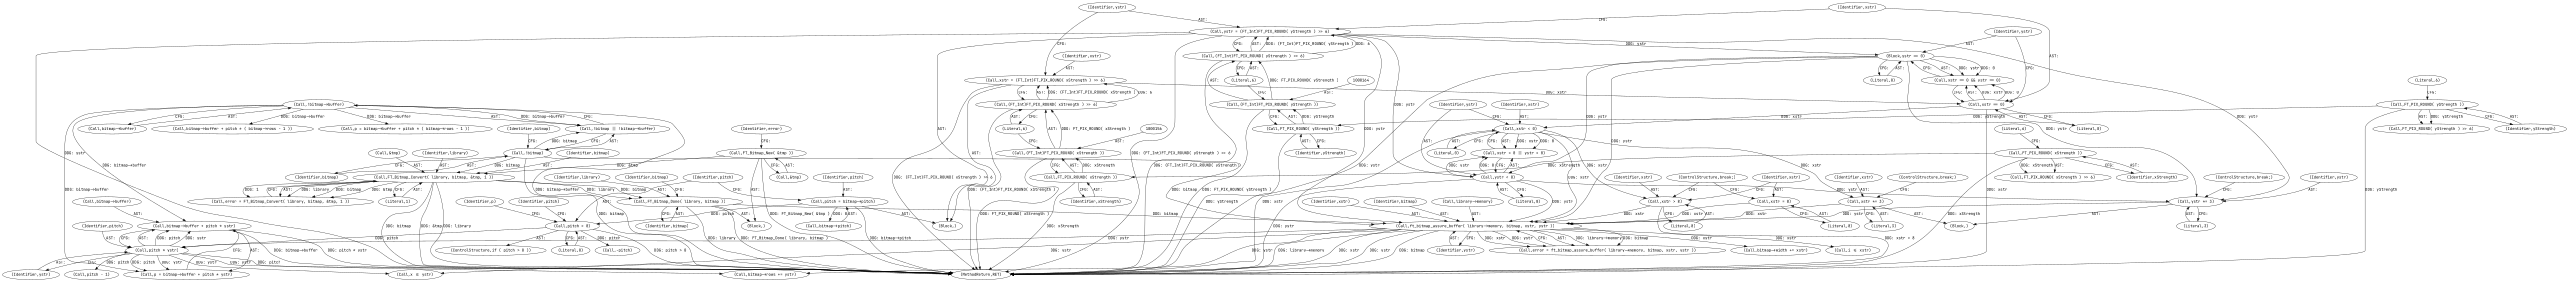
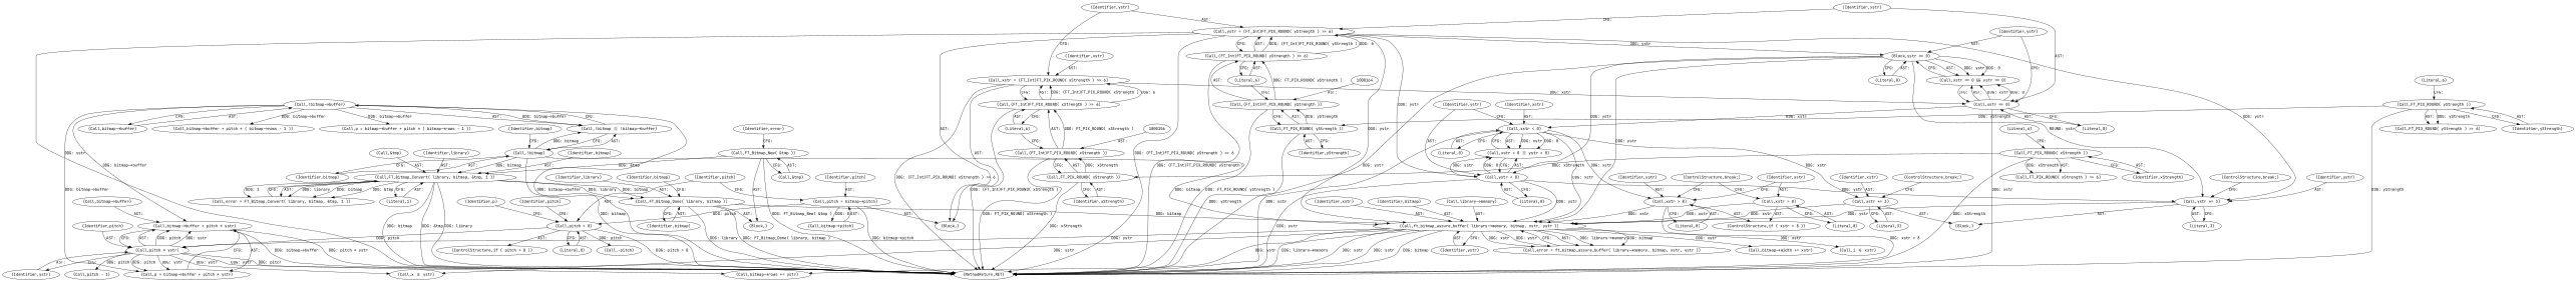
  digraph {
    fontname="JetBrains Mono"
    node [fontname="JetBrains Mono"]
    edge [fontname="JetBrains Mono"]
    n1 [label="(Call,bitmap->buffer + pitch * ystr)"]
    n2 [label="(Call,pitch * ystr)"]
    n3 [label="(Call,p = bitmap->buffer + pitch * ystr)"]
    n4 [label="(MethodReturn,RET)"]
    n5 [label="(Identifier,ystr)"]
    n6 [label="(Call,bitmap->rows += ystr)"]
    n7 [label="(Call,pitch - 1)"]
    n8 [label="(Call,x <= ystr)"]
    n9 [label="(Call,!bitmap->buffer)"]
    n10 [label="(Call,!bitmap || !bitmap->buffer)"]
    n11 [label="(Call,bitmap->buffer)"]
    n12 [label="(Call,bitmap->buffer + pitch * ( bitmap->rows - 1 ))"]
    n13 [label="(Call,p = bitmap->buffer + pitch * ( bitmap->rows - 1 ))"]
    n14 [label="(Call,!bitmap)"]
    n15 [label="(Call,pitch > 0)"]
    n16 [label="(Literal,0)"]
    n17 [label="(ControlStructure,if ( pitch > 0 ))"]
    n18 [label="(Call,-pitch)"]
    n19 [label="(Call,pitch = bitmap->pitch)"]
    n20 [label="(Block,)"]
    n21 [label="(Call,bitmap->pitch)"]
    n22 [label="(Call,ft_bitmap_assure_buffer( library->memory, bitmap, xstr, ystr ))"]
    n23 [label="(Identifier,ystr)"]
    n24 [label="(Call,error = ft_bitmap_assure_buffer( library->memory, bitmap, xstr, ystr ))"]
    n25 [label="(Call,bitmap->width += xstr)"]
    n26 [label="(Call,i <= xstr)"]
    n27 [label="(Call,FT_Bitmap_Done( library, bitmap ))"]
    n28 [label="(Block,)"]
    n29 [label="(Identifier,bitmap)"]
    n30 [label="(Call,FT_Bitmap_Convert( library, bitmap, &tmp, 1 ))"]
    n31 [label="(Call,error = FT_Bitmap_Convert( library, bitmap, &tmp, 1 ))"]
    n32 [label="(Literal,1)"]
    n33 [label="(Identifier,bitmap)"]
    n34 [label="(Call,FT_Bitmap_New( &tmp ))"]
    n35 [label="(Call,&tmp)"]
    n36 [label="(Call,xstr < 0)"]
    n37 [label="(Call,xstr > 8)"]
    n38 [label="(Call,xstr *= 3)"]
    n39 [label="(Literal,0)"]
    n40 [label="(Call,xstr < 0 || ystr < 0)"]
    n41 [label="(Literal,8)"]
+   n42 [label="(ControlStructure,if ( xstr > 8 ))"]
    n43 [label="(Literal,3)"]
    n44 [label="(Block,)"]
    n45 [label="(Call,ystr < 0)"]
    n46 [label="(Call,xstr == 0)"]
    n47 [label="(Literal,0)"]
    n48 [label="(Call,xstr == 0 && ystr == 0)"]
    n49 [label="(Block,ystr == 0)"]
    n50 [label="(Call,xstr = (FT_Int)FT_PIX_ROUND( xStrength ) >> 6)"]
    n51 [label="(Call,(FT_Int)FT_PIX_ROUND( xStrength ) >> 6)"]
    n52 [label="(Literal,6)"]
    n53 [label="(Call,(FT_Int)FT_PIX_ROUND( xStrength ))"]
    n54 [label="(Call,FT_PIX_ROUND( xStrength ))"]
    n55 [label="(Identifier,xStrength)"]
    n56 [label="(Call,FT_PIX_ROUND( xStrength ))"]
    n57 [label="(Call,FT_PIX_ROUND( xStrength ) >> 6)"]
    n58 [label="(Identifier,xStrength)"]
    n59 [label="(Call,xstr = 8)"]
    n60 [label="(Literal,8)"]
    n61 [label="(Call,ystr *= 3)"]
    n62 [label="(Literal,0)"]
    n63 [label="(Literal,3)"]
    n64 [label="(Call,ystr = (FT_Int)FT_PIX_ROUND( yStrength ) >> 6)"]
    n65 [label="(Call,(FT_Int)FT_PIX_ROUND( yStrength ) >> 6)"]
    n66 [label="(Literal,6)"]
    n67 [label="(Literal,0)"]
    n68 [label="(Call,(FT_Int)FT_PIX_ROUND( yStrength ))"]
    n69 [label="(Call,FT_PIX_ROUND( yStrength ))"]
    n70 [label="(Identifier,yStrength)"]
    n71 [label="(Call,FT_PIX_ROUND( yStrength ))"]
    n72 [label="(Call,FT_PIX_ROUND( yStrength ) >> 6)"]
    n73 [label="(Identifier,yStrength)"]
    n74 [label="(Identifier,xstr)"]
    n75 [label="(ControlStructure,break;)"]
    n76 [label="(Identifier,xstr)"]
    n77 [label="(Literal,6)"]
    n78 [label="(Identifier,p)"]
    n79 [label="(Identifier,bitmap)"]
    n80 [label="(Identifier,pitch)"]
    n81 [label="(Identifier,bitmap)"]
    n82 [label="(Identifier,library)"]
    n83 [label="(Identifier,ystr)"]
    n84 [label="(Identifier,bitmap)"]
    n85 [label="(Identifier,pitch)"]
    n86 [label="(Call,bitmap->buffer)"]
    n87 [label="(ControlStructure,break;)"]
    n88 [label="(Identifier,xstr)"]
    n89 [label="(Identifier,ystr)"]
    n90 [label="(Identifier,xstr)"]
    n91 [label="(Identifier,xstr)"]
    n92 [label="(Identifier,xstr)"]
    n93 [label="(Call,&tmp)"]
    n94 [label="(ControlStructure,break;)"]
    n95 [label="(Literal,6)"]
    n96 [label="(Identifier,ystr)"]
    n97 [label="(Identifier,bitmap)"]
    n98 [label="(Identifier,pitch)"]
    n99 [label="(Identifier,pitch)"]
    n100 [label="(Identifier,library)"]
    n101 [label="(Identifier,error)"]
    n102 [label="(Identifier,ystr)"]
    n103 [label="(Call,library->memory)"]
    n104 [label="(Identifier,xstr)"]
    1000156
    1000164
    n1 -> n2 [label="CFG: "]
    n1 -> n3 [label="AST: "]
    n1 -> n4 [label="DDG: bitmap->buffer"]
    n1 -> n4 [label="DDG: pitch * ystr"]
    n2 -> n1 [label="AST: "]
    n2 -> n1 [label="DDG: pitch"]
    n2 -> n1 [label="DDG: ystr"]
    n2 -> n3 [label="DDG: pitch"]
    n2 -> n3 [label="DDG: ystr"]
    n2 -> n4 [label="DDG: pitch"]
    n2 -> n5 [label="CFG: "]
    n2 -> n6 [label="DDG: ystr"]
    n2 -> n7 [label="DDG: pitch"]
    n2 -> n8 [label="DDG: ystr"]
    n3 -> n1 [label="CFG: "]
    n5 -> n2 [label="AST: "]
    n9 -> n1 [label="DDG: bitmap->buffer"]
    n9 -> n3 [label="DDG: bitmap->buffer"]
    n9 -> n4 [label="DDG: bitmap->buffer"]
    n9 -> n10 [label="AST: "]
    n9 -> n10 [label="DDG: bitmap->buffer"]
    n9 -> n11 [label="CFG: "]
    n9 -> n12 [label="DDG: bitmap->buffer"]
    n9 -> n13 [label="DDG: bitmap->buffer"]
    n10 -> n9 [label="CFG: "]
    n10 -> n14 [label="CFG: "]
    n11 -> n9 [label="AST: "]
    n14 -> n4 [label="DDG: bitmap"]
    n14 -> n10 [label="AST: "]
    n14 -> n10 [label="DDG: bitmap"]
    n14 -> n22 [label="DDG: bitmap"]
    n14 -> n30 [label="DDG: bitmap"]
    n14 -> n33 [label="CFG: "]
    n15 -> n2 [label="DDG: pitch"]
    n15 -> n4 [label="DDG: pitch > 0"]
    n15 -> n16 [label="CFG: "]
    n15 -> n17 [label="AST: "]
    n15 -> n18 [label="DDG: pitch"]
    n16 -> n15 [label="AST: "]
    n19 -> n4 [label="DDG: bitmap->pitch"]
    n19 -> n15 [label="DDG: pitch"]
    n19 -> n20 [label="AST: "]
    n19 -> n21 [label="DDG: 0"]
    n21 -> n19 [label="AST: "]
    n22 -> n2 [label="DDG: ystr"]
    n22 -> n4 [label="DDG: xstr"]
    n22 -> n4 [label="DDG: ystr"]
    n22 -> n4 [label="DDG: bitmap"]
    n22 -> n4 [label="DDG: library->memory"]
    n22 -> n6 [label="DDG: ystr"]
    n22 -> n8 [label="DDG: ystr"]
    n22 -> n23 [label="CFG: "]
    n22 -> n24 [label="AST: "]
    n22 -> n24 [label="DDG: library->memory"]
    n22 -> n24 [label="DDG: bitmap"]
    n22 -> n24 [label="DDG: xstr"]
    n22 -> n24 [label="DDG: ystr"]
    n22 -> n25 [label="DDG: xstr"]
    n22 -> n26 [label="DDG: xstr"]
    n23 -> n22 [label="AST: "]
    n24 -> n22 [label="CFG: "]
    n27 -> n4 [label="DDG: FT_Bitmap_Done( library, bitmap )"]
    n27 -> n4 [label="DDG: library"]
    n27 -> n22 [label="DDG: bitmap"]
    n27 -> n28 [label="AST: "]
    n27 -> n29 [label="CFG: "]
    n29 -> n27 [label="AST: "]
    n30 -> n4 [label="DDG: bitmap"]
    n30 -> n4 [label="DDG: &tmp"]
    n30 -> n4 [label="DDG: library"]
    n30 -> n27 [label="DDG: library"]
    n30 -> n27 [label="DDG: bitmap"]
    n30 -> n31 [label="AST: "]
    n30 -> n31 [label="DDG: library"]
    n30 -> n31 [label="DDG: bitmap"]
    n30 -> n31 [label="DDG: &tmp"]
    n30 -> n31 [label="DDG: 1"]
    n30 -> n32 [label="CFG: "]
    n31 -> n30 [label="CFG: "]
    n32 -> n30 [label="AST: "]
    n33 -> n14 [label="AST: "]
    n34 -> n4 [label="DDG: FT_Bitmap_New( &tmp )"]
    n34 -> n28 [label="AST: "]
    n34 -> n30 [label="DDG: &tmp"]
    n34 -> n35 [label="CFG: "]
    n35 -> n34 [label="AST: "]
    n36 -> n4 [label="DDG: xstr"]
    n36 -> n22 [label="DDG: xstr"]
    n36 -> n37 [label="DDG: xstr"]
    n36 -> n38 [label="DDG: xstr"]
    n36 -> n39 [label="CFG: "]
    n36 -> n40 [label="AST: "]
    n36 -> n40 [label="DDG: xstr"]
    n36 -> n40 [label="DDG: 0"]
    n37 -> n4 [label="DDG: xstr > 8"]
    n37 -> n22 [label="DDG: xstr"]
    n37 -> n41 [label="CFG: "]
+   n37 -> n42 [label="AST: "]
    n38 -> n22 [label="DDG: xstr"]
    n38 -> n43 [label="CFG: "]
    n38 -> n44 [label="AST: "]
    n39 -> n36 [label="AST: "]
    n40 -> n36 [label="CFG: "]
    n40 -> n45 [label="CFG: "]
    n41 -> n37 [label="AST: "]
    n43 -> n38 [label="AST: "]
    n45 -> n4 [label="DDG: ystr"]
    n45 -> n22 [label="DDG: ystr"]
    n45 -> n40 [label="AST: "]
    n45 -> n40 [label="DDG: ystr"]
    n45 -> n40 [label="DDG: 0"]
    n45 -> n61 [label="DDG: ystr"]
    n45 -> n62 [label="CFG: "]
    n46 -> n4 [label="DDG: xstr"]
    n46 -> n36 [label="DDG: xstr"]
    n46 -> n47 [label="CFG: "]
    n46 -> n48 [label="AST: "]
    n46 -> n48 [label="DDG: xstr"]
    n46 -> n48 [label="DDG: 0"]
    n47 -> n46 [label="AST: "]
    n48 -> n46 [label="CFG: "]
    n48 -> n49 [label="CFG: "]
    n49 -> n4 [label="DDG: ystr"]
    n49 -> n22 [label="DDG: ystr"]
    n49 -> n45 [label="DDG: ystr"]
    n49 -> n48 [label="AST: "]
    n49 -> n48 [label="DDG: ystr"]
    n49 -> n48 [label="DDG: 0"]
-   n49 -> n61 [label="DDG: ystr"]
+   n49 -> n61 [label="ROUND: ystr"]
    n49 -> n67 [label="CFG: "]
    n50 -> n4 [label="DDG: (FT_Int)FT_PIX_ROUND( xStrength ) >> 6"]
    n50 -> n20 [label="AST: "]
    n50 -> n46 [label="DDG: xstr"]
    n50 -> n51 [label="CFG: "]
    n51 -> n4 [label="DDG: (FT_Int)FT_PIX_ROUND( xStrength )"]
    n51 -> n50 [label="AST: "]
    n51 -> n50 [label="DDG: (FT_Int)FT_PIX_ROUND( xStrength )"]
    n51 -> n50 [label="DDG: 6"]
    n51 -> n52 [label="CFG: "]
    n52 -> n51 [label="AST: "]
    n52 -> n53 [label="CFG: "]
    n53 -> n4 [label="DDG: FT_PIX_ROUND( xStrength )"]
    n53 -> n51 [label="AST: "]
    n53 -> n51 [label="DDG: FT_PIX_ROUND( xStrength )"]
    n53 -> n54 [label="CFG: "]
    n54 -> n4 [label="DDG: xStrength"]
    n54 -> n53 [label="AST: "]
    n54 -> n53 [label="DDG: xStrength"]
    n54 -> n55 [label="CFG: "]
    n55 -> n54 [label="AST: "]
    n56 -> n4 [label="DDG: xStrength"]
    n56 -> n54 [label="DDG: xStrength"]
    n56 -> n57 [label="AST: "]
    n56 -> n57 [label="DDG: xStrength"]
    n56 -> n58 [label="CFG: "]
    n58 -> n56 [label="AST: "]
    n59 -> n22 [label="DDG: xstr"]
+   n59 -> n42 [label="AST: "]
    n59 -> n60 [label="CFG: "]
    n60 -> n59 [label="AST: "]
    n61 -> n22 [label="DDG: ystr"]
    n61 -> n44 [label="AST: "]
    n61 -> n63 [label="CFG: "]
    n62 -> n45 [label="AST: "]
    n63 -> n61 [label="AST: "]
    n64 -> n4 [label="DDG: (FT_Int)FT_PIX_ROUND( yStrength ) >> 6"]
    n64 -> n4 [label="DDG: ystr"]
    n64 -> n20 [label="AST: "]
    n64 -> n22 [label="DDG: ystr"]
    n64 -> n45 [label="DDG: ystr"]
    n64 -> n49 [label="DDG: ystr"]
    n64 -> n61 [label="DDG: ystr"]
    n64 -> n65 [label="CFG: "]
    n65 -> n4 [label="DDG: (FT_Int)FT_PIX_ROUND( yStrength )"]
    n65 -> n64 [label="AST: "]
    n65 -> n64 [label="DDG: (FT_Int)FT_PIX_ROUND( yStrength )"]
    n65 -> n64 [label="DDG: 6"]
    n65 -> n66 [label="CFG: "]
    n66 -> n65 [label="AST: "]
    n66 -> n68 [label="CFG: "]
    n67 -> n49 [label="AST: "]
    n68 -> n4 [label="DDG: FT_PIX_ROUND( yStrength )"]
    n68 -> n65 [label="AST: "]
    n68 -> n65 [label="DDG: FT_PIX_ROUND( yStrength )"]
    n68 -> n69 [label="CFG: "]
    n69 -> n4 [label="DDG: yStrength"]
    n69 -> n68 [label="AST: "]
    n69 -> n68 [label="DDG: yStrength"]
    n69 -> n70 [label="CFG: "]
    n70 -> n69 [label="AST: "]
    n71 -> n4 [label="DDG: yStrength"]
    n71 -> n69 [label="DDG: yStrength"]
    n71 -> n72 [label="AST: "]
    n71 -> n72 [label="DDG: yStrength"]
    n71 -> n73 [label="CFG: "]
    n73 -> n71 [label="AST: "]
    n74 -> n22 [label="AST: "]
    n75 -> n37 [label="CFG: "]
    n75 -> n59 [label="CFG: "]
    n76 -> n46 [label="AST: "]
    n76 -> n64 [label="CFG: "]
    n77 -> n56 [label="CFG: "]
    n78 -> n15 [label="CFG: "]
    n79 -> n30 [label="AST: "]
    n80 -> n19 [label="AST: "]
    n81 -> n14 [label="CFG: "]
    n82 -> n27 [label="AST: "]
    n83 -> n50 [label="CFG: "]
    n83 -> n64 [label="AST: "]
    n84 -> n27 [label="CFG: "]
    n85 -> n15 [label="CFG: "]
    n86 -> n1 [label="AST: "]
    n87 -> n61 [label="CFG: "]
    n88 -> n50 [label="AST: "]
    n89 -> n36 [label="CFG: "]
    n89 -> n45 [label="AST: "]
    n90 -> n37 [label="CFG: "]
    n90 -> n59 [label="AST: "]
    n91 -> n37 [label="AST: "]
    n92 -> n38 [label="AST: "]
    n93 -> n30 [label="AST: "]
    n94 -> n38 [label="CFG: "]
    n95 -> n71 [label="CFG: "]
    n96 -> n61 [label="AST: "]
    n97 -> n22 [label="AST: "]
    n98 -> n2 [label="AST: "]
    n99 -> n15 [label="AST: "]
    n99 -> n19 [label="CFG: "]
    n100 -> n30 [label="AST: "]
    n101 -> n34 [label="CFG: "]
    n102 -> n46 [label="CFG: "]
    n102 -> n49 [label="AST: "]
    n103 -> n22 [label="AST: "]
    n104 -> n36 [label="AST: "]
    1000156 -> n53 [label="AST: "]
    1000164 -> n68 [label="AST: "]
  }
